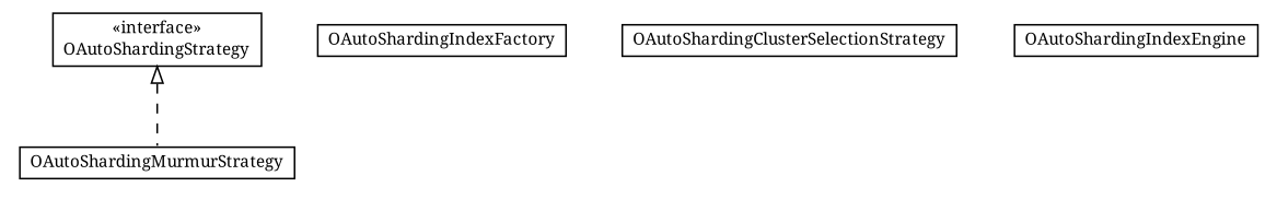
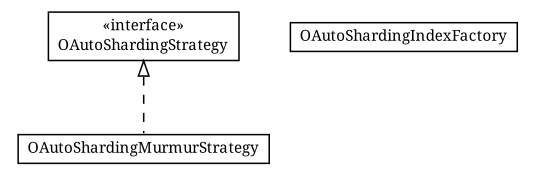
  digraph {
    nodesep=0.25
    ranksep=0.5
    fontname="Noto Serif"
    node [fontcolor=black fontname="Noto Serif" fontsize=10.0 shape=plaintext]
    n1 [label=<<table title="com.orientechnologies.orient.core.sharding.auto.OAutoShardingMurmurStrategy" border="0" cellborder="1" cellspacing="0" cellpadding="2" port="p" href="./OAutoShardingMurmurStrategy.html"> 		<tr><td><table border="0" cellspacing="0" cellpadding="1"> <tr><td align="center" balign="center"> OAutoShardingMurmurStrategy </td></tr> 		</table></td></tr> 		</table>>]
    n2 [label=<<table title="com.orientechnologies.orient.core.sharding.auto.OAutoShardingIndexFactory" border="0" cellborder="1" cellspacing="0" cellpadding="2" port="p" href="./OAutoShardingIndexFactory.html"> 		<tr><td><table border="0" cellspacing="0" cellpadding="1"> <tr><td align="center" balign="center"> OAutoShardingIndexFactory </td></tr> 		</table></td></tr> 		</table>>]
-   n3 [label=<<table title="com.orientechnologies.orient.core.sharding.auto.OAutoShardingClusterSelectionStrategy" border="0" cellborder="1" cellspacing="0" cellpadding="2" port="p" href="./OAutoShardingClusterSelectionStrategy.html"> 		<tr><td><table border="0" cellspacing="0" cellpadding="1"> <tr><td align="center" balign="center"> OAutoShardingClusterSelectionStrategy </td></tr> 		</table></td></tr> 		</table>>]
    n4 [label=<<table title="com.orientechnologies.orient.core.sharding.auto.OAutoShardingStrategy" border="0" cellborder="1" cellspacing="0" cellpadding="2" port="p" href="./OAutoShardingStrategy.html"> 		<tr><td><table border="0" cellspacing="0" cellpadding="1"> <tr><td align="center" balign="center"> &#171;interface&#187; </td></tr> <tr><td align="center" balign="center"> OAutoShardingStrategy </td></tr> 		</table></td></tr> 		</table>>]
-   n5 [label=<<table title="com.orientechnologies.orient.core.sharding.auto.OAutoShardingIndexEngine" border="0" cellborder="1" cellspacing="0" cellpadding="2" port="p" href="./OAutoShardingIndexEngine.html"> 		<tr><td><table border="0" cellspacing="0" cellpadding="1"> <tr><td align="center" balign="center"> OAutoShardingIndexEngine </td></tr> 		</table></td></tr> 		</table>>]
    n4 -> n1 [arrowtail=empty dir=back fontname="Noto Serif" fontsize=10 headport=p labelfontname=Helvetica labelfontsize=10 style=dashed tailport=p]
  }
